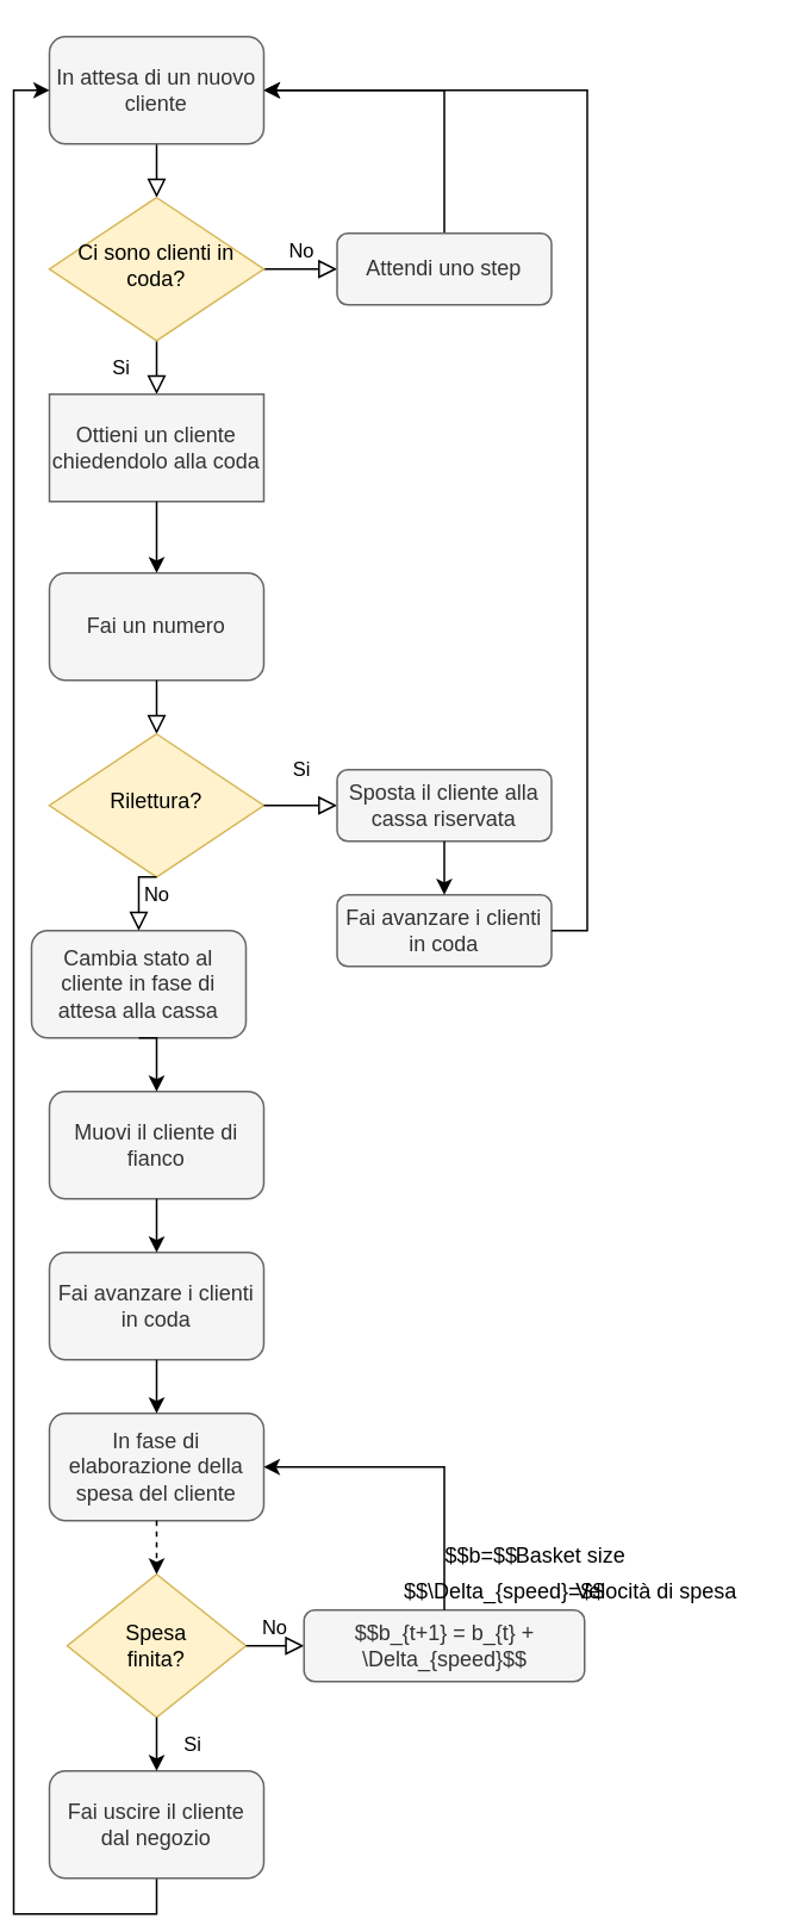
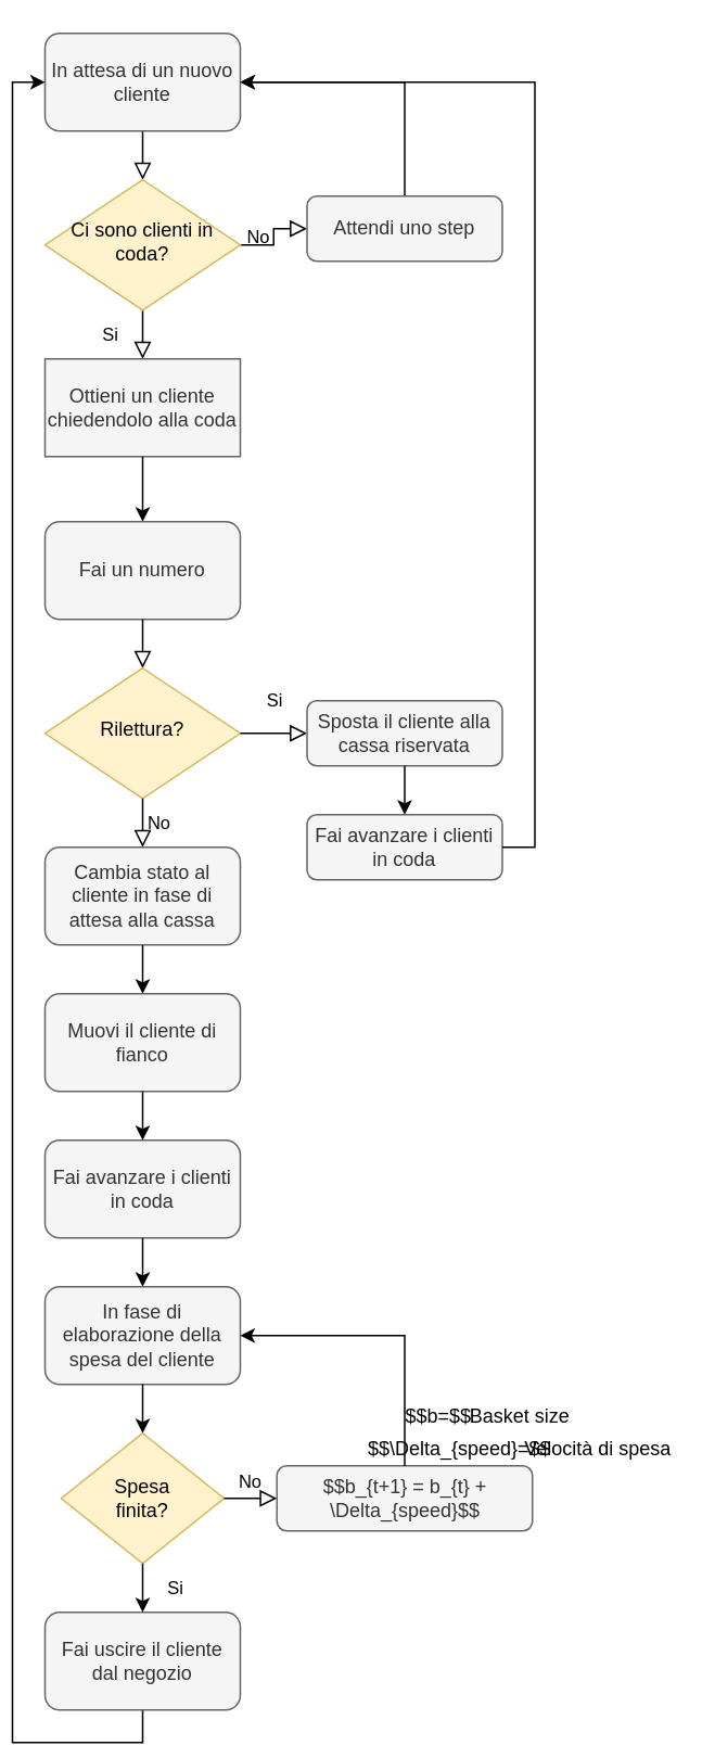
  <mxCell id="0" />
  <mxCell id="1" parent="0" />
  <mxCell id="2" value="" style="rounded=0;html=1;jettySize=auto;orthogonalLoop=1;fontSize=11;endArrow=block;endFill=0;endSize=8;strokeWidth=1;shadow=0;labelBackgroundColor=none;edgeStyle=orthogonalEdgeStyle;exitX=0.5;exitY=1;exitDx=0;exitDy=0;entryX=0.5;entryY=0;entryDx=0;entryDy=0;" parent="1" source="9" target="5" edge="1"><mxGeometry relative="1" as="geometry"><mxPoint x="80" y="80" as="sourcePoint" /><Array as="points" /></mxGeometry></mxCell>
  <mxCell id="3" value="Si" style="rounded=0;html=1;jettySize=auto;orthogonalLoop=1;fontSize=11;endArrow=block;endFill=0;endSize=8;strokeWidth=1;shadow=0;labelBackgroundColor=none;edgeStyle=orthogonalEdgeStyle;entryX=0.5;entryY=0;entryDx=0;entryDy=0;" parent="1" source="5" target="8" edge="1"><mxGeometry y="20" relative="1" as="geometry"><mxPoint as="offset" /><mxPoint x="80" y="250" as="targetPoint" /></mxGeometry></mxCell>
  <mxCell id="4" value="No" style="edgeStyle=orthogonalEdgeStyle;rounded=0;html=1;jettySize=auto;orthogonalLoop=1;fontSize=11;endArrow=block;endFill=0;endSize=8;strokeWidth=1;shadow=0;labelBackgroundColor=none;" parent="1" source="5" target="7" edge="1"><mxGeometry y="10" relative="1" as="geometry"><mxPoint as="offset" /></mxGeometry></mxCell>
  <mxCell id="5" value="&lt;font color=&quot;#000000&quot;&gt;Ci sono clienti in coda?&lt;/font&gt;" style="rhombus;whiteSpace=wrap;html=1;shadow=0;fontFamily=Helvetica;fontSize=12;align=center;strokeWidth=1;spacing=6;spacingTop=-4;fillColor=#fff2cc;strokeColor=#d6b656;" parent="1" vertex="1"><mxGeometry y="110" width="120" height="80" as="geometry" x="20" /></mxCell>
  <mxCell id="6" style="edgeStyle=orthogonalEdgeStyle;rounded=0;orthogonalLoop=1;jettySize=auto;html=1;exitX=0.5;exitY=0;exitDx=0;exitDy=0;entryX=1;entryY=0.5;entryDx=0;entryDy=0;" parent="1" source="7" target="9" edge="1"><mxGeometry relative="1" as="geometry" /></mxCell>
- <mxCell id="7" value="Attendi uno step" style="rounded=1;whiteSpace=wrap;html=1;fontSize=12;glass=0;strokeWidth=1;shadow=0;fillColor=#f5f5f5;strokeColor=#666666;fontColor=#333333;" parent="1" vertex="1"><mxGeometry x="181" y="130" width="120" height="40" as="geometry" /></mxCell>
+ <mxCell id="7" value="Attendi uno step" style="rounded=1;whiteSpace=wrap;html=1;fontSize=12;glass=0;strokeWidth=1;shadow=0;fillColor=#f5f5f5;strokeColor=#666666;fontColor=#333333;" parent="1" vertex="1"><mxGeometry x="181" y="120" width="120" height="40" as="geometry" /></mxCell>
  <mxCell id="8" value="Ottieni un cliente chiedendolo alla coda" style="whiteSpace=wrap;html=1;fillColor=#f5f5f5;strokeColor=#666666;fontColor=#333333;rounded=0;" parent="1" vertex="1"><mxGeometry y="220" width="120" height="60" as="geometry" x="20" /></mxCell>
  <mxCell id="9" value="In attesa di un nuovo cliente" style="rounded=1;whiteSpace=wrap;html=1;fillColor=#f5f5f5;strokeColor=#666666;fontColor=#333333;" parent="1" vertex="1"><mxGeometry width="120" height="60" as="geometry" x="20" y="20" /></mxCell>
  <mxCell id="10" value="&lt;font color=&quot;#000000&quot;&gt;Spesa&lt;br&gt;finita?&lt;/font&gt;" style="rhombus;whiteSpace=wrap;html=1;fillColor=#fff2cc;strokeColor=#d6b656;" parent="1" vertex="1"><mxGeometry x="30" y="880" width="100" height="80" as="geometry" /></mxCell>
  <mxCell id="11" value="No" style="edgeStyle=orthogonalEdgeStyle;rounded=0;html=1;jettySize=auto;orthogonalLoop=1;fontSize=11;endArrow=block;endFill=0;endSize=8;strokeWidth=1;shadow=0;labelBackgroundColor=none;exitX=1;exitY=0.5;exitDx=0;exitDy=0;entryX=0;entryY=0.5;entryDx=0;entryDy=0;" parent="1" source="10" target="12" edge="1"><mxGeometry y="10" relative="1" as="geometry"><mxPoint as="offset" /><mxPoint x="160" y="740" as="sourcePoint" /><mxPoint x="210" y="970" as="targetPoint" /></mxGeometry></mxCell>
  <mxCell id="12" value="$$b_{t+1} = b_{t} + \Delta_{speed}$$" style="rounded=1;whiteSpace=wrap;html=1;fontSize=12;glass=0;strokeWidth=1;shadow=0;fillColor=#f5f5f5;strokeColor=#666666;fontColor=#333333;" parent="1" vertex="1"><mxGeometry x="162.5" y="900" width="157" height="40" as="geometry" /></mxCell>
  <mxCell id="13" style="edgeStyle=orthogonalEdgeStyle;rounded=0;orthogonalLoop=1;jettySize=auto;html=1;exitX=0.5;exitY=1;exitDx=0;exitDy=0;entryX=0.5;entryY=0;entryDx=0;entryDy=0;" parent="1" source="8" target="30" edge="1"><mxGeometry relative="1" as="geometry"><mxPoint x="100" y="570" as="targetPoint" /></mxGeometry></mxCell>
  <mxCell id="14" value="In fase di elaborazione della spesa del cliente" style="rounded=1;whiteSpace=wrap;html=1;fillColor=#f5f5f5;strokeColor=#666666;fontColor=#333333;" parent="1" vertex="1"><mxGeometry y="790" width="120" height="60" as="geometry" x="20" /></mxCell>
  <mxCell id="15" value="$$b=$$" style="text;html=1;strokeColor=none;fillColor=none;align=center;verticalAlign=middle;whiteSpace=wrap;rounded=0;" parent="1" vertex="1"><mxGeometry x="247" y="860" width="30" height="20" as="geometry" /></mxCell>
  <mxCell id="16" value="Basket size" style="text;html=1;strokeColor=none;fillColor=none;align=center;verticalAlign=middle;whiteSpace=wrap;rounded=0;" parent="1" vertex="1"><mxGeometry x="267" y="860" width="90" height="20" as="geometry" /></mxCell>
  <mxCell id="17" value="$$\Delta_{speed}=$$" style="text;html=1;strokeColor=none;fillColor=none;align=center;verticalAlign=middle;whiteSpace=wrap;rounded=0;" parent="1" vertex="1"><mxGeometry x="240" y="880" width="70" height="20" as="geometry" /></mxCell>
  <mxCell id="18" value="Velocità di spesa" style="text;html=1;strokeColor=none;fillColor=none;align=center;verticalAlign=middle;whiteSpace=wrap;rounded=0;" parent="1" vertex="1"><mxGeometry x="310" y="880" width="100" height="20" as="geometry" /></mxCell>
  <mxCell id="19" style="edgeStyle=orthogonalEdgeStyle;rounded=0;orthogonalLoop=1;jettySize=auto;html=1;entryX=0;entryY=0.5;entryDx=0;entryDy=0;startArrow=none;exitX=0.5;exitY=1;exitDx=0;exitDy=0;" parent="1" source="20" target="9" edge="1"><mxGeometry relative="1" as="geometry"><mxPoint x="90" y="1160" as="sourcePoint" /><mxPoint x="80" y="1080" as="targetPoint" /></mxGeometry></mxCell>
  <mxCell id="20" value="Fai uscire il cliente dal negozio" style="rounded=1;whiteSpace=wrap;html=1;fillColor=#f5f5f5;strokeColor=#666666;fontColor=#333333;" parent="1" vertex="1"><mxGeometry y="990" width="120" height="60" as="geometry" x="20" /></mxCell>
- <mxCell id="21" style="edgeStyle=orthogonalEdgeStyle;rounded=0;orthogonalLoop=1;jettySize=auto;html=1;exitX=0.5;exitY=1;exitDx=0;exitDy=0;entryX=0.5;entryY=0;entryDx=0;entryDy=0;dashed=1;" parent="1" source="14" target="10" edge="1"><mxGeometry relative="1" as="geometry"><mxPoint x="100" y="890" as="sourcePoint" /><mxPoint x="100" y="930" as="targetPoint" /></mxGeometry></mxCell>
+ <mxCell id="21" style="edgeStyle=orthogonalEdgeStyle;rounded=0;orthogonalLoop=1;jettySize=auto;html=1;exitX=0.5;exitY=1;exitDx=0;exitDy=0;entryX=0.5;entryY=0;entryDx=0;entryDy=0;" parent="1" source="14" target="10" edge="1"><mxGeometry relative="1" as="geometry"><mxPoint x="100" y="890" as="sourcePoint" /><mxPoint x="100" y="930" as="targetPoint" /></mxGeometry></mxCell>
  <mxCell id="22" style="edgeStyle=orthogonalEdgeStyle;rounded=0;orthogonalLoop=1;jettySize=auto;html=1;exitX=0.5;exitY=0;exitDx=0;exitDy=0;entryX=1;entryY=0.5;entryDx=0;entryDy=0;" parent="1" source="12" target="14" edge="1"><mxGeometry relative="1" as="geometry"><mxPoint x="110" y="900" as="sourcePoint" /><mxPoint x="110" y="940" as="targetPoint" /></mxGeometry></mxCell>
  <mxCell id="23" value="Si" style="edgeStyle=orthogonalEdgeStyle;rounded=0;orthogonalLoop=1;jettySize=auto;html=1;exitX=0.5;exitY=1;exitDx=0;exitDy=0;entryX=0.5;entryY=0;entryDx=0;entryDy=0;" parent="1" source="10" target="20" edge="1"><mxGeometry y="20" relative="1" as="geometry"><mxPoint as="offset" /><mxPoint x="100" y="1370" as="sourcePoint" /><mxPoint x="100" y="1420" as="targetPoint" /></mxGeometry></mxCell>
- <mxCell id="24" value="Cambia stato al cliente in fase di attesa alla cassa" style="rounded=1;whiteSpace=wrap;html=1;fillColor=#f5f5f5;strokeColor=#666666;fontColor=#333333;" parent="1" vertex="1"><mxGeometry x="10" y="520" width="120" height="60" as="geometry" /></mxCell>
+ <mxCell id="24" value="Cambia stato al cliente in fase di attesa alla cassa" style="rounded=1;whiteSpace=wrap;html=1;fillColor=#f5f5f5;strokeColor=#666666;fontColor=#333333;" parent="1" vertex="1"><mxGeometry y="520" width="120" height="60" as="geometry" x="20" /></mxCell>
  <mxCell id="25" value="Muovi il cliente di fianco" style="rounded=1;whiteSpace=wrap;html=1;fillColor=#f5f5f5;strokeColor=#666666;fontColor=#333333;" parent="1" vertex="1"><mxGeometry y="610" width="120" height="60" as="geometry" x="20" /></mxCell>
  <mxCell id="26" value="Fai avanzare i clienti in coda" style="rounded=1;whiteSpace=wrap;html=1;fillColor=#f5f5f5;strokeColor=#666666;fontColor=#333333;" parent="1" vertex="1"><mxGeometry y="700" width="120" height="60" as="geometry" x="20" /></mxCell>
  <mxCell id="27" style="edgeStyle=orthogonalEdgeStyle;rounded=0;orthogonalLoop=1;jettySize=auto;html=1;exitX=0.5;exitY=1;exitDx=0;exitDy=0;entryX=0.5;entryY=0;entryDx=0;entryDy=0;" parent="1" source="24" target="25" edge="1"><mxGeometry relative="1" as="geometry"><mxPoint x="90" y="540" as="sourcePoint" /><mxPoint x="90" y="640" as="targetPoint" /></mxGeometry></mxCell>
  <mxCell id="28" style="edgeStyle=orthogonalEdgeStyle;rounded=0;orthogonalLoop=1;jettySize=auto;html=1;exitX=0.5;exitY=1;exitDx=0;exitDy=0;entryX=0.5;entryY=0;entryDx=0;entryDy=0;" parent="1" source="25" target="26" edge="1"><mxGeometry relative="1" as="geometry"><mxPoint x="90" y="630" as="sourcePoint" /><mxPoint x="90" y="660" as="targetPoint" /></mxGeometry></mxCell>
  <mxCell id="29" style="edgeStyle=orthogonalEdgeStyle;rounded=0;orthogonalLoop=1;jettySize=auto;html=1;exitX=0.5;exitY=1;exitDx=0;exitDy=0;entryX=0.5;entryY=0;entryDx=0;entryDy=0;" parent="1" source="26" target="14" edge="1"><mxGeometry relative="1" as="geometry"><mxPoint x="100" y="640" as="sourcePoint" /><mxPoint x="100" y="670" as="targetPoint" /></mxGeometry></mxCell>
  <mxCell id="30" value="Fai un numero" style="rounded=1;whiteSpace=wrap;html=1;fillColor=#f5f5f5;strokeColor=#666666;fontColor=#333333;" vertex="1" parent="1"><mxGeometry y="320" width="120" height="60" as="geometry" x="20" /></mxCell>
  <mxCell id="31" value="" style="rounded=0;html=1;jettySize=auto;orthogonalLoop=1;fontSize=11;endArrow=block;endFill=0;endSize=8;strokeWidth=1;shadow=0;labelBackgroundColor=none;edgeStyle=orthogonalEdgeStyle;exitX=0.5;exitY=1;exitDx=0;exitDy=0;entryX=0.5;entryY=0;entryDx=0;entryDy=0;" edge="1" parent="1" source="30" target="32"><mxGeometry relative="1" as="geometry"><mxPoint x="90" y="90" as="sourcePoint" /><Array as="points" /><mxPoint x="90" y="430" as="targetPoint" /></mxGeometry></mxCell>
  <mxCell id="32" value="&lt;font color=&quot;#000000&quot;&gt;Rilettura?&lt;/font&gt;" style="rhombus;whiteSpace=wrap;html=1;shadow=0;fontFamily=Helvetica;fontSize=12;align=center;strokeWidth=1;spacing=6;spacingTop=-4;fillColor=#fff2cc;strokeColor=#d6b656;" vertex="1" parent="1"><mxGeometry y="410" width="120" height="80" as="geometry" x="20" /></mxCell>
  <mxCell id="33" value="Si" style="rounded=0;html=1;jettySize=auto;orthogonalLoop=1;fontSize=11;endArrow=block;endFill=0;endSize=8;strokeWidth=1;shadow=0;labelBackgroundColor=none;edgeStyle=orthogonalEdgeStyle;exitX=1;exitY=0.5;exitDx=0;exitDy=0;entryX=0;entryY=0.5;entryDx=0;entryDy=0;" edge="1" parent="1" source="32" target="35"><mxGeometry y="20" relative="1" as="geometry"><mxPoint as="offset" /><mxPoint x="200" y="450" as="targetPoint" /><mxPoint x="100" y="210" as="sourcePoint" /></mxGeometry></mxCell>
  <mxCell id="34" value="No" style="edgeStyle=orthogonalEdgeStyle;rounded=0;html=1;jettySize=auto;orthogonalLoop=1;fontSize=11;endArrow=block;endFill=0;endSize=8;strokeWidth=1;shadow=0;labelBackgroundColor=none;exitX=0.5;exitY=1;exitDx=0;exitDy=0;entryX=0.5;entryY=0;entryDx=0;entryDy=0;" edge="1" parent="1" source="32" target="24"><mxGeometry y="10" relative="1" as="geometry"><mxPoint as="offset" /><mxPoint x="150" y="160" as="sourcePoint" /><mxPoint x="80" y="550" as="targetPoint" /></mxGeometry></mxCell>
  <mxCell id="35" value="Sposta il cliente alla cassa riservata" style="rounded=1;whiteSpace=wrap;html=1;fontSize=12;glass=0;strokeWidth=1;shadow=0;fillColor=#f5f5f5;strokeColor=#666666;fontColor=#333333;" vertex="1" parent="1"><mxGeometry x="181" y="430" width="120" height="40" as="geometry" /></mxCell>
  <mxCell id="36" value="Fai avanzare i clienti in coda" style="rounded=1;whiteSpace=wrap;html=1;fontSize=12;glass=0;strokeWidth=1;shadow=0;fillColor=#f5f5f5;strokeColor=#666666;fontColor=#333333;" vertex="1" parent="1"><mxGeometry x="181" y="500" width="120" height="40" as="geometry" /></mxCell>
  <mxCell id="37" style="edgeStyle=orthogonalEdgeStyle;rounded=0;orthogonalLoop=1;jettySize=auto;html=1;exitX=0.5;exitY=1;exitDx=0;exitDy=0;entryX=0.5;entryY=0;entryDx=0;entryDy=0;" edge="1" parent="1" source="35" target="36"><mxGeometry relative="1" as="geometry"><mxPoint x="90" y="290" as="sourcePoint" /><mxPoint x="90" y="330" as="targetPoint" /></mxGeometry></mxCell>
  <mxCell id="38" style="edgeStyle=orthogonalEdgeStyle;rounded=0;orthogonalLoop=1;jettySize=auto;html=1;exitX=1;exitY=0.5;exitDx=0;exitDy=0;entryX=1;entryY=0.5;entryDx=0;entryDy=0;" edge="1" parent="1" source="36" target="9"><mxGeometry relative="1" as="geometry"><mxPoint x="100" y="300" as="sourcePoint" /><mxPoint x="170" y="110" as="targetPoint" /></mxGeometry></mxCell>
